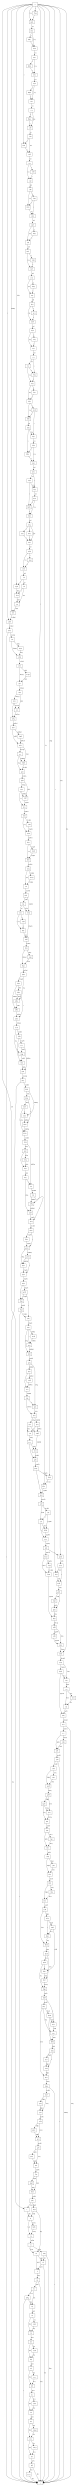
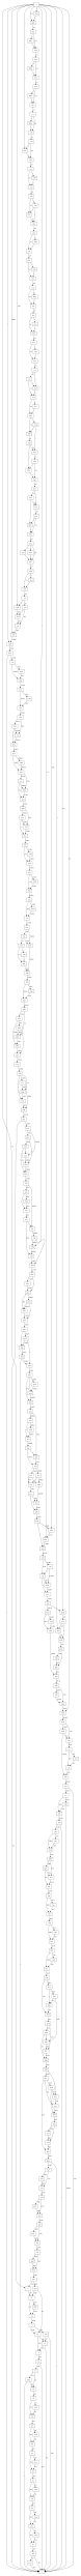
  digraph {
    fontname="Playfair Display"
    rankdir=TB
    node [fontname="Playfair Display" shape=rectangle]
    edge [fontname="Playfair Display"]
    2
    33
    54
    7988
    55
    60
    8005
    76
    81
    1
    90
    93
    114
    9864
    117
    151
    9901
    159
    189
    9930
    206
    249
    9972
    252
    273
    9992
    393
    414
    n29 [label=10042]
    435
    10032
    438
    10051
    1983
    1997
    2039
    8785
    2051
    2072
    8805
    2091
    2113
    8846
    2213
    2258
    8890
    2282
    2318
    5945
    2319
    2340
    5996
    2348
    2369
    6003
    2376
    2420
    2441
    6043
    2456
    2477
    6063
    2531
    2552
    6083
    2637
    2658
    6103
    2691
    2712
    6123
    2733
    2772
    6174
    2793
    2823
    6211
    2856
    6238
    2865
    2871
    6264
    2874
    2913
    2952
    2961
    2979
    6368
    3009
    3045
    3054
    3075
    6393
    9023
    3084
    3105
    9043
    3111
    3126
    6396
    3147
    6414
    3163
    3168
    3204
    3222
    3286
    10432
    3291
    3312
    10452
    3334
    3363
    3372
    3384
    3441
    3462
    6448
    3471
    6460
    3492
    3498
    3510
    6477
    3531
    3607
    3628
    6508
    3635
    3656
    6528
    3704
    3725
    10091
    3764
    3770
    10121
    3773
    3798
    3794
    6548
    3821
    3845
    9091
    3860
    3881
    6550
    3883
    6564
    3897
    3923
    3944
    6589
    3951
    9102
    3956
    3963
    6628
    6640
    9119
    6661
    9116
    3964
    3978
    3984
    3999
    4020
    6800
    4029
    4041
    4050
    4092
    4098
    6841
    4119
    6845
    4122
    4143
    4149
    10248
    4164
    4170
    4212
    4191
    10268
    4215
    4194
    9310
    4227
    4251
    9348
    4257
    9372
    4281
    4284
    4305
    6846
    4311
    6850
    4324
    4332
    6884
    4354
    4383
    4699
    6920
    4707
    6941
    10354
    4728
    9402
    4835
    4786
    4807
    9431
    4988
    5009
    6981
    5066
    5087
    5132
    6996
    5135
    5169
    5159
    9752
    5312
    5357
    5378
    7081
    5381
    5387
    5408
    7102
    5486
    5489
    5507
    5510
    5534
    5555
    7142
    5654
    5675
    7162
    5681
    5702
    7182
    5758
    5769
    5806
    5802
    9456
    5808
    5830
    5828
    5837
    5849
    5858
    5859
    9502
    5868
    5925
    9503
    5889
    5944
    5893
    7328
    5914
    9531
    7362
    9564
    7384
    6667
    6694
    6697
    6730
    6722
    9154
    6751
    6727
    7423
    9602
    7476
    7497
    9622
    7823
    7850
    9648
    7967
    9678
    8744
    0
    2 -> 33 [label=3187]
    33 -> 54 [label=582]
    33 -> 7988 [label=10263]
    54 -> 55 [label=10845]
    7988 -> 54 [label=10263]
    55 -> 60 [label=8240]
    55 -> 8005 [label=2605]
    60 -> 76 [label=1405]
    60 -> 81 [label=7658]
    8005 -> 76 [label=765]
    8005 -> 1 [label=1840]
    76 -> 81 [label=1405]
    76 -> 1 [label=765]
    81 -> 90 [label=9063]
    90 -> 1 [label=7657]
    90 -> 93 [label=1406]
    93 -> 114 [label=582]
    93 -> 9864 [label=824]
    114 -> 117 [label=1405]
    9864 -> 1 [label=1]
    9864 -> 114 [label=823]
    117 -> 151 [label=582]
    117 -> 9901 [label=823]
    151 -> 159 [label=1405]
    9901 -> 151 [label=823]
    159 -> 189 [label=582]
    159 -> 9930 [label=823]
    189 -> 206 [label=1405]
    9930 -> 189 [label=823]
    206 -> 249 [label=582]
    206 -> 9972 [label=823]
    249 -> 252 [label=1405]
    9972 -> 249 [label=823]
    252 -> 273 [label=582]
    252 -> 9992 [label=823]
    273 -> 393 [label=1405]
    9992 -> 273 [label=823]
    393 -> 414 [label=582]
    393 -> n29 [label=823]
    414 -> 435 [label=582]
    414 -> 10032 [label=823]
    n29 -> 414 [label=823]
    435 -> 438 [label=1405]
    10032 -> 435 [label=823]
    438 -> 1 [label=582]
    438 -> 10051 [label=823]
    10051 -> 1 [label=823]
    1983 -> 1997 [label=325]
    1997 -> 2039 [label=324]
    1997 -> 8785 [label=1]
    2039 -> 2051 [label=325]
    8785 -> 2039 [label=1]
    2051 -> 2072 [label=324]
    2051 -> 8805 [label=1]
    2072 -> 2091 [label=325]
    8805 -> 2072 [label=1]
    2091 -> 2113 [label=324]
    2091 -> 8846 [label=1]
    2113 -> 2213 [label=325]
    8846 -> 2113 [label=1]
    2213 -> 2258 [label=324]
    2213 -> 8890 [label=1]
    2258 -> 2282 [label=325]
    8890 -> 2258 [label=1]
    2282 -> 2318 [label=324]
    2282 -> 5945 [label=1]
    2318 -> 2319 [label=326]
    5945 -> 2318 [label=2]
    2319 -> 2340 [label=325]
    2319 -> 5996 [label=1]
    2340 -> 2348 [label=326]
    5996 -> 2340 [label=1]
    2348 -> 2369 [label=324]
    2348 -> 6003 [label=2]
    2369 -> 2376 [label=325]
    6003 -> 2369 [label=1]
    6003 -> 2376 [label=1]
    2376 -> 2420 [label=326]
    2420 -> 2441 [label=324]
    2420 -> 6043 [label=2]
    2441 -> 2456 [label=326]
    6043 -> 2441 [label=2]
    2456 -> 2477 [label=324]
    2456 -> 6063 [label=2]
    2477 -> 2531 [label=326]
    6063 -> 2477 [label=2]
    2531 -> 2552 [label=326]
    2531 -> 6083 [label=2]
    2552 -> 2637 [label=326]
    6083 -> 2552 [label=2]
    2637 -> 2658 [label=324]
    2637 -> 6103 [label=2]
    2658 -> 2691 [label=326]
    6103 -> 2658 [label=2]
    2691 -> 2712 [label=324]
    2691 -> 6123 [label=2]
    2712 -> 2733 [label=326]
    6123 -> 2712 [label=2]
    2733 -> 2772 [label=325]
    2733 -> 6174 [label=1]
    2772 -> 6174 [label=1]
    2772 -> 2793 [label=324]
    6174 -> 2793 [label=2]
    2793 -> 2823 [label=324]
    2793 -> 6211 [label=2]
    2823 -> 2856 [label=324]
    2823 -> 6238 [label=2]
    6211 -> 2823 [label=2]
    2856 -> 2865 [label=325]
    6238 -> 2856 [label=1]
    6238 -> 2871 [label=1]
    2865 -> 2871 [label=324]
    2865 -> 6264 [label=1]
    2871 -> 2874 [label=325]
    6264 -> 2913 [label=2]
    2874 -> 6264 [label=1]
    2874 -> 2913 [label=324]
    2913 -> 2952 [label=326]
    2952 -> 2961 [label=325]
    2952 -> 2979 [label=1]
    2961 -> 2979 [label=324]
    2961 -> 6368 [label=1]
    2979 -> 3009 [label=325]
    6368 -> 3045 [label=2]
    3009 -> 6368 [label=1]
    3009 -> 3045 [label=324]
    3045 -> 3054 [label=326]
    3054 -> 3075 [label=324]
    3054 -> 6393 [label=1]
    3054 -> 9023 [label=1]
    3075 -> 3084 [label=326]
    6393 -> 3075 [label=1]
    9023 -> 3075 [label=1]
    3084 -> 3105 [label=325]
    3084 -> 9043 [label=1]
    3105 -> 3111 [label=326]
    9043 -> 3105 [label=1]
    3111 -> 3126 [label=325]
    3111 -> 6396 [label=1]
    3126 -> 3147 [label=324]
    3126 -> 6414 [label=1]
    6396 -> 6414 [label=2664]
    3147 -> 3163 [label=2989]
    6414 -> 3147 [label=2665]
    3163 -> 3168 [label=271806]
    3168 -> 3204 [label=271807]
    3204 -> 1 [label=1]
    3204 -> 3222 [label=271806]
    3222 -> 3286 [label=269143]
    3222 -> 10432 [label=2663]
    3286 -> 3291 [label=271806]
    10432 -> 3286 [label=2663]
    3291 -> 3312 [label=269143]
    3291 -> 10452 [label=2663]
    3312 -> 3334 [label=271806]
    10452 -> 3312 [label=2663]
    3334 -> 3363 [label=269143]
    3334 -> 3372 [label=2663]
    3363 -> 3372 [label=269142]
    3363 -> 3384 [label=1]
    3372 -> 3384 [label=271805]
    3384 -> 3441 [label=271806]
    3441 -> 3462 [label=2988]
    3441 -> 6448 [label=268818]
    3462 -> 3471 [label=269143]
    3462 -> 6460 [label=2663]
    6448 -> 3462 [label=268818]
    3471 -> 6460 [label=268819]
    3471 -> 3492 [label=324]
    6460 -> 3492 [label=271482]
    3492 -> 3498 [label=271806]
    3498 -> 3510 [label=269143]
    3498 -> 6477 [label=2663]
    3510 -> 6477 [label=268819]
    3510 -> 3531 [label=324]
    6477 -> 3531 [label=271482]
    3531 -> 3607 [label=271806]
    3607 -> 3628 [label=324]
    3607 -> 6508 [label=271482]
    3628 -> 3635 [label=271806]
    6508 -> 3628 [label=271482]
    3635 -> 3656 [label=324]
    3635 -> 6528 [label=271482]
    3656 -> 3704 [label=271806]
    6528 -> 3656 [label=271482]
    3704 -> 3725 [label=326]
    3704 -> 10091 [label=271480]
    3725 -> 3764 [label=271806]
    10091 -> 3725 [label=271480]
    3764 -> 3770 [label=2989]
    3764 -> 10121 [label=268817]
    3770 -> 10121 [label=2663]
    3770 -> 3773 [label=326]
    10121 -> 3798 [label=271480]
    3773 -> 3794 [label=324]
    3773 -> 6548 [label=2]
    3798 -> 3821 [label=271806]
    3794 -> 3798 [label=326]
    6548 -> 3794 [label=2]
    3821 -> 3845 [label=269142]
    3821 -> 9091 [label=2664]
    3845 -> 3860 [label=271806]
    9091 -> 3845 [label=2664]
    3860 -> 3881 [label=324]
    3860 -> 6550 [label=271482]
    3881 -> 3883 [label=2988]
    6550 -> 3883 [label=268817]
    6550 -> 6564 [label=2665]
    3883 -> 3897 [label=271805]
    6564 -> 3881 [label=2664]
    6564 -> 3897 [label=1]
    3897 -> 3923 [label=271806]
-   3923 -> 3944 [label=324]
+   6589 -> 3944 [label=324]
    3923 -> 6589 [label=271482]
    3944 -> 3951 [label=2988]
    6589 -> 3951 [label=1]
    6589 -> 9102 [label=271481]
    3951 -> 3956 [label=2989]
    9102 -> 3944 [label=2664]
    9102 -> 3956 [label=268817]
    3956 -> 3963 [label=271806]
    3963 -> 1 [label=324]
    3963 -> 6628 [label=271482]
    6628 -> 6640 [label=2665]
    6628 -> 9119 [label=268817]
    6640 -> 6661 [label=1]
    6640 -> 9116 [label=2664]
    9119 -> 6661 [label=268818]
    6661 -> 6667 [label=268819]
    9116 -> 9119 [label=1]
    9116 -> 6667 [label=2663]
    3964 -> 3978 [label=268818]
    3978 -> 3984 [label=271482]
    3984 -> 3999 [label=271483]
    3999 -> 4020 [label=1]
    3999 -> 6800 [label=271482]
    4020 -> 4029 [label=268819]
    4020 -> 4041 [label=2664]
    6800 -> 4020 [label=271482]
    4029 -> 4041 [label=268818]
    4029 -> 4050 [label=1]
    4041 -> 4050 [label=271482]
    4050 -> 4092 [label=271483]
    4092 -> 4098 [label=271482]
    4092 -> 6841 [label=1]
    4098 -> 6841 [label=271481]
    4098 -> 4119 [label=1]
    6841 -> 6845 [label=271482]
    4119 -> 4122 [label=271482]
    6845 -> 1 [label=1]
    6845 -> 4119 [label=271481]
    4122 -> 4143 [label=1]
    4122 -> 4149 [label=2664]
    4122 -> 10248 [label=268817]
    4143 -> 4149 [label=268818]
    4149 -> 4164 [label=271482]
    10248 -> 4143 [label=268817]
    4164 -> 4170 [label=268818]
    4164 -> 4212 [label=2664]
    4170 -> 4191 [label=1]
    4170 -> 10268 [label=268817]
    4212 -> 4215 [label=2665]
    4191 -> 4194 [label=268818]
    10268 -> 4191 [label=268817]
    4215 -> 9310 [label=2664]
    4215 -> 4227 [label=268818]
    4194 -> 4212 [label=1]
    4194 -> 4215 [label=268817]
    9310 -> 4251 [label=2663]
    9310 -> 9348 [label=1]
    4227 -> 4251 [label=1]
    4227 -> 9348 [label=268817]
    4251 -> 4257 [label=2664]
    9348 -> 9372 [label=268818]
    4257 -> 9372 [label=2663]
    4257 -> 4281 [label=1]
    9372 -> 4281 [label=271481]
    4281 -> 4284 [label=271482]
    4284 -> 4305 [label=1]
    4284 -> 6846 [label=271481]
    4305 -> 4311 [label=274087]
    6846 -> 6850 [label=273321]
    4311 -> 4324 [label=271481]
    4311 -> 4332 [label=2606]
    6850 -> 4305 [label=274086]
    4324 -> 4332 [label=1]
    4324 -> 6884 [label=271480]
    4332 -> 6884 [label=2606]
    4332 -> 4354 [label=1]
    6884 -> 4354 [label=274086]
    4354 -> 4383 [label=274087]
    4383 -> 4699 [label=1]
    4383 -> 6920 [label=274086]
    4699 -> 4707 [label=7658]
    6920 -> 6941 [label=2606]
    6920 -> 10354 [label=271480]
    4707 -> 4728 [label=1]
    4707 -> 9402 [label=7657]
    6941 -> 4835 [label=274086]
    10354 -> 6941 [label=271480]
    4728 -> 4786 [label=7659]
    9402 -> 4728 [label=7658]
    4835 -> 4988 [label=281745]
    4786 -> 4807 [label=1]
    4786 -> 9431 [label=7658]
    4807 -> 4835 [label=7659]
    9431 -> 4807 [label=7658]
    4988 -> 5009 [label=7659]
    4988 -> 6981 [label=274086]
    5009 -> 5066 [label=281745]
    6981 -> 5009 [label=274086]
    5066 -> 5087 [label=282568]
    5087 -> 5132 [label=7659]
    5087 -> 6996 [label=274909]
    5132 -> 5135 [label=8482]
    6996 -> 5132 [label=823]
    6996 -> 5169 [label=274086]
    5135 -> 5159 [label=7659]
    5135 -> 9752 [label=823]
    5169 -> 5312 [label=282568]
    5159 -> 5169 [label=8482]
    9752 -> 5159 [label=823]
    5312 -> 1 [label=2663]
    5312 -> 5357 [label=279905]
    5357 -> 5378 [label=8482]
    5357 -> 7081 [label=271423]
    5378 -> 5381 [label=11088]
    7081 -> 1 [label=268817]
    7081 -> 5378 [label=2606]
    5381 -> 1 [label=1]
    5381 -> 5387 [label=11087]
    5387 -> 5408 [label=8482]
    5387 -> 7102 [label=2605]
    5408 -> 5486 [label=11087]
    7102 -> 5408 [label=2605]
    5486 -> 5489 [label=8482]
    5486 -> 5507 [label=2605]
    5489 -> 5507 [label=7659]
    5489 -> 5510 [label=823]
    5507 -> 5510 [label=10264]
    5510 -> 5534 [label=11087]
    5534 -> 5555 [label=8482]
    5534 -> 7142 [label=2605]
    5555 -> 5654 [label=11087]
    7142 -> 5555 [label=2605]
    5654 -> 5675 [label=8482]
    5654 -> 7162 [label=2605]
    5675 -> 5681 [label=11087]
    7162 -> 5675 [label=2605]
    5681 -> 5702 [label=8482]
    5681 -> 7182 [label=2605]
    5702 -> 5758 [label=11087]
    7182 -> 5702 [label=2605]
    5758 -> 5769 [label=8482]
    5758 -> 5806 [label=2605]
    5769 -> 5802 [label=1]
    5769 -> 9456 [label=8481]
    5806 -> 5808 [label=3429]
    5802 -> 5806 [label=824]
    9456 -> 5802 [label=823]
    9456 -> 5830 [label=7658]
    5808 -> 5828 [label=824]
    5808 -> 5837 [label=2605]
    5830 -> 5837 [label=7659]
    5828 -> 5830 [label=1]
    5828 -> 5849 [label=823]
    5837 -> 5849 [label=10264]
    5849 -> 5858 [label=11087]
    5858 -> 5859 [label=11086]
    5858 -> 9502 [label=1]
    5859 -> 5868 [label=7658]
    5859 -> 5925 [label=2605]
    5859 -> 9503 [label=823]
    9502 -> 9503 [label=7658]
    5868 -> 9502 [label=7657]
    5868 -> 5889 [label=1]
    5925 -> 5944 [label=11087]
    9503 -> 5889 [label=8481]
    5889 -> 5893 [label=8482]
    5944 -> 1 [label=1]
    5944 -> 7328 [label=11086]
    5893 -> 5914 [label=1]
    5893 -> 9531 [label=8481]
    7328 -> 7362 [label=2605]
    7328 -> 9564 [label=8481]
    5914 -> 5925 [label=8482]
    9531 -> 5914 [label=8481]
    7362 -> 7384 [label=11086]
    9564 -> 7362 [label=8481]
    7384 -> 7423 [label=2605]
    7384 -> 9602 [label=8481]
    6667 -> 6694 [label=271482]
    6694 -> 6697 [label=2665]
    6694 -> 6730 [label=268817]
    6697 -> 6722 [label=1]
    6697 -> 9154 [label=2664]
    6730 -> 6751 [label=268818]
    6722 -> 6727 [label=2665]
    9154 -> 6722 [label=2664]
    6751 -> 3964 [label=268817]
    6751 -> 3984 [label=1]
    6727 -> 3978 [label=2664]
    6727 -> 6730 [label=1]
    7423 -> 7476 [label=11086]
    9602 -> 7423 [label=8481]
    7476 -> 7497 [label=2605]
    7476 -> 9622 [label=8481]
    7497 -> 7823 [label=11086]
    9622 -> 7497 [label=8481]
    7823 -> 7850 [label=2605]
    7823 -> 9648 [label=8481]
    7850 -> 7967 [label=11086]
    9648 -> 7850 [label=8481]
    7967 -> 2 [label=2605]
    7967 -> 9678 [label=8481]
    9678 -> 33 [label=7658]
    9678 -> 60 [label=823]
    8744 -> 1983 [label=1]
    0 -> 2 [label=582]
    0 -> 1983 [label=324]
    0 -> 5945 [label=1]
    0 -> 6396 [label=2663]
    0 -> 3163 [label=268817]
    0 -> 3168 [label=1]
    0 -> 3964 [label=1]
    0 -> 6846 [label=1840]
    0 -> 6850 [label=765]
    0 -> 4699 [label=7657]
    0 -> 9402 [label=1]
    0 -> 5066 [label=823]
    0 -> 8744 [label=1]
  }
